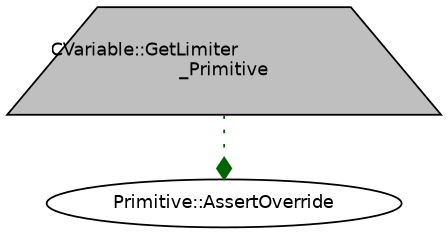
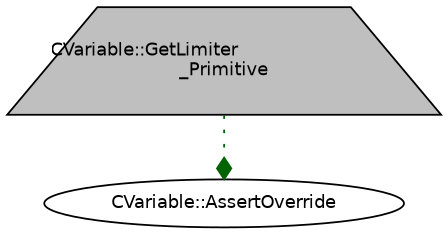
  digraph {
    rankdir=TB
    node [color=black fontname=Helvetica fontsize=10 style=filled]
    n1 [fillcolor=grey75 fontcolor=black height=0.2 label="CVariable::GetLimiter\l_Primitive" shape=trapezium width=0.4]
-   n2 [fillcolor=white height=0.2 label="Primitive::AssertOverride" shape=ellipse width=0.4]
+   n2 [fillcolor=white height=0.2 label="CVariable::AssertOverride" shape=ellipse width=0.4]
    n1 -> n2 [color=darkgreen fontname=Helvetica fontsize=10 labelfontname=Helvetica labelfontsize=10 style=dotted arrowhead=diamond]
  }
